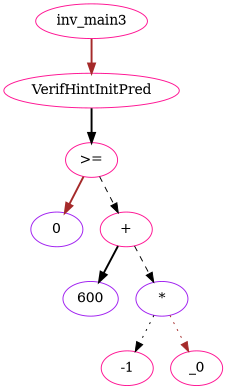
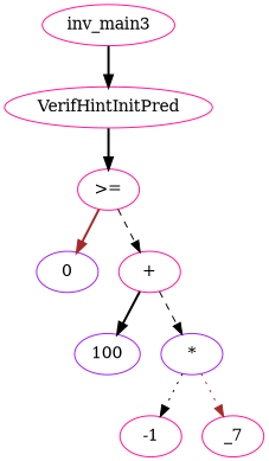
  digraph {
    node [color=deeppink]
    edge [color=black style=bold]
    n1 [label=inv_main3]
    n2 [label=VerifHintInitPred]
    n3 [label=">="]
    n4 [color=purple label=0]
    n5 [label="+"]
-   n6 [color=purple label=600]
+   n6 [color=purple label=100]
    n7 [color=purple label="*"]
    n8 [label=-1]
-   n9 [label=_0]
-   n1 -> n2 [color=brown]
+   n9 [label=_7]
+   n1 -> n2
    n2 -> n3
    n3 -> n4 [color=brown]
    n3 -> n5 [style=dashed]
    n5 -> n6
    n5 -> n7 [style=dashed]
    n7 -> n8 [style=dotted]
    n7 -> n9 [color=brown style=dotted]
  }
